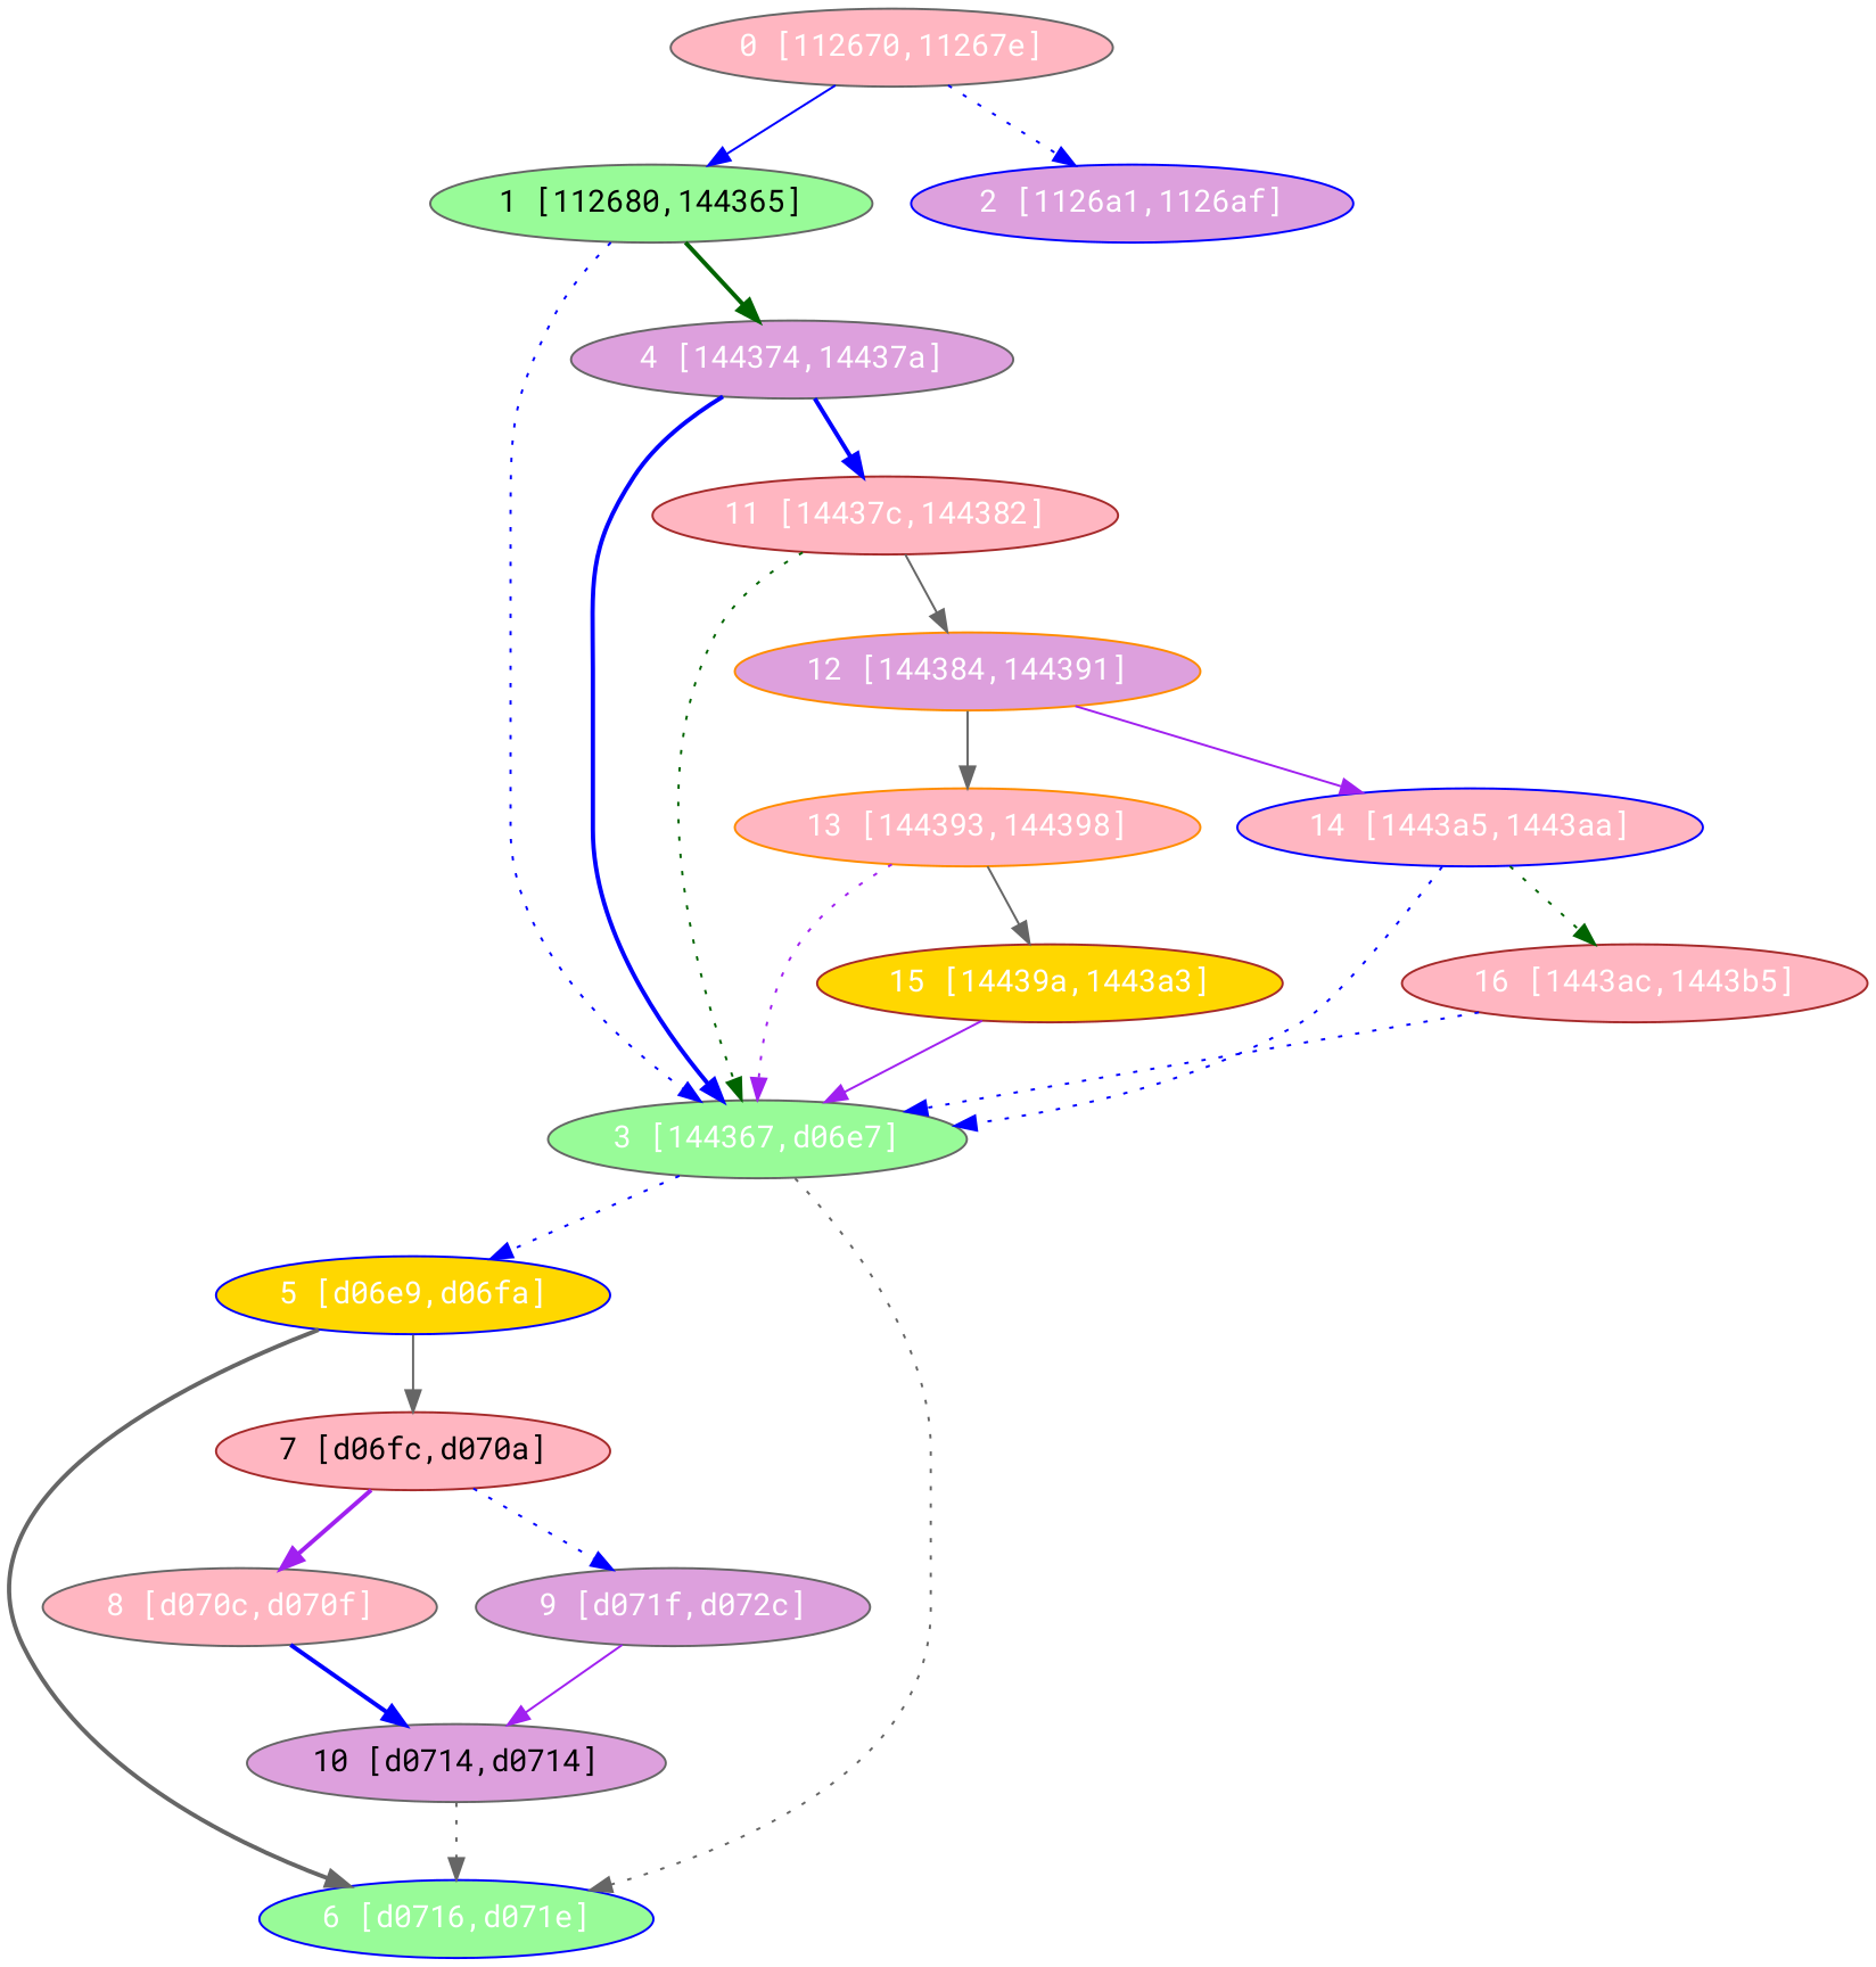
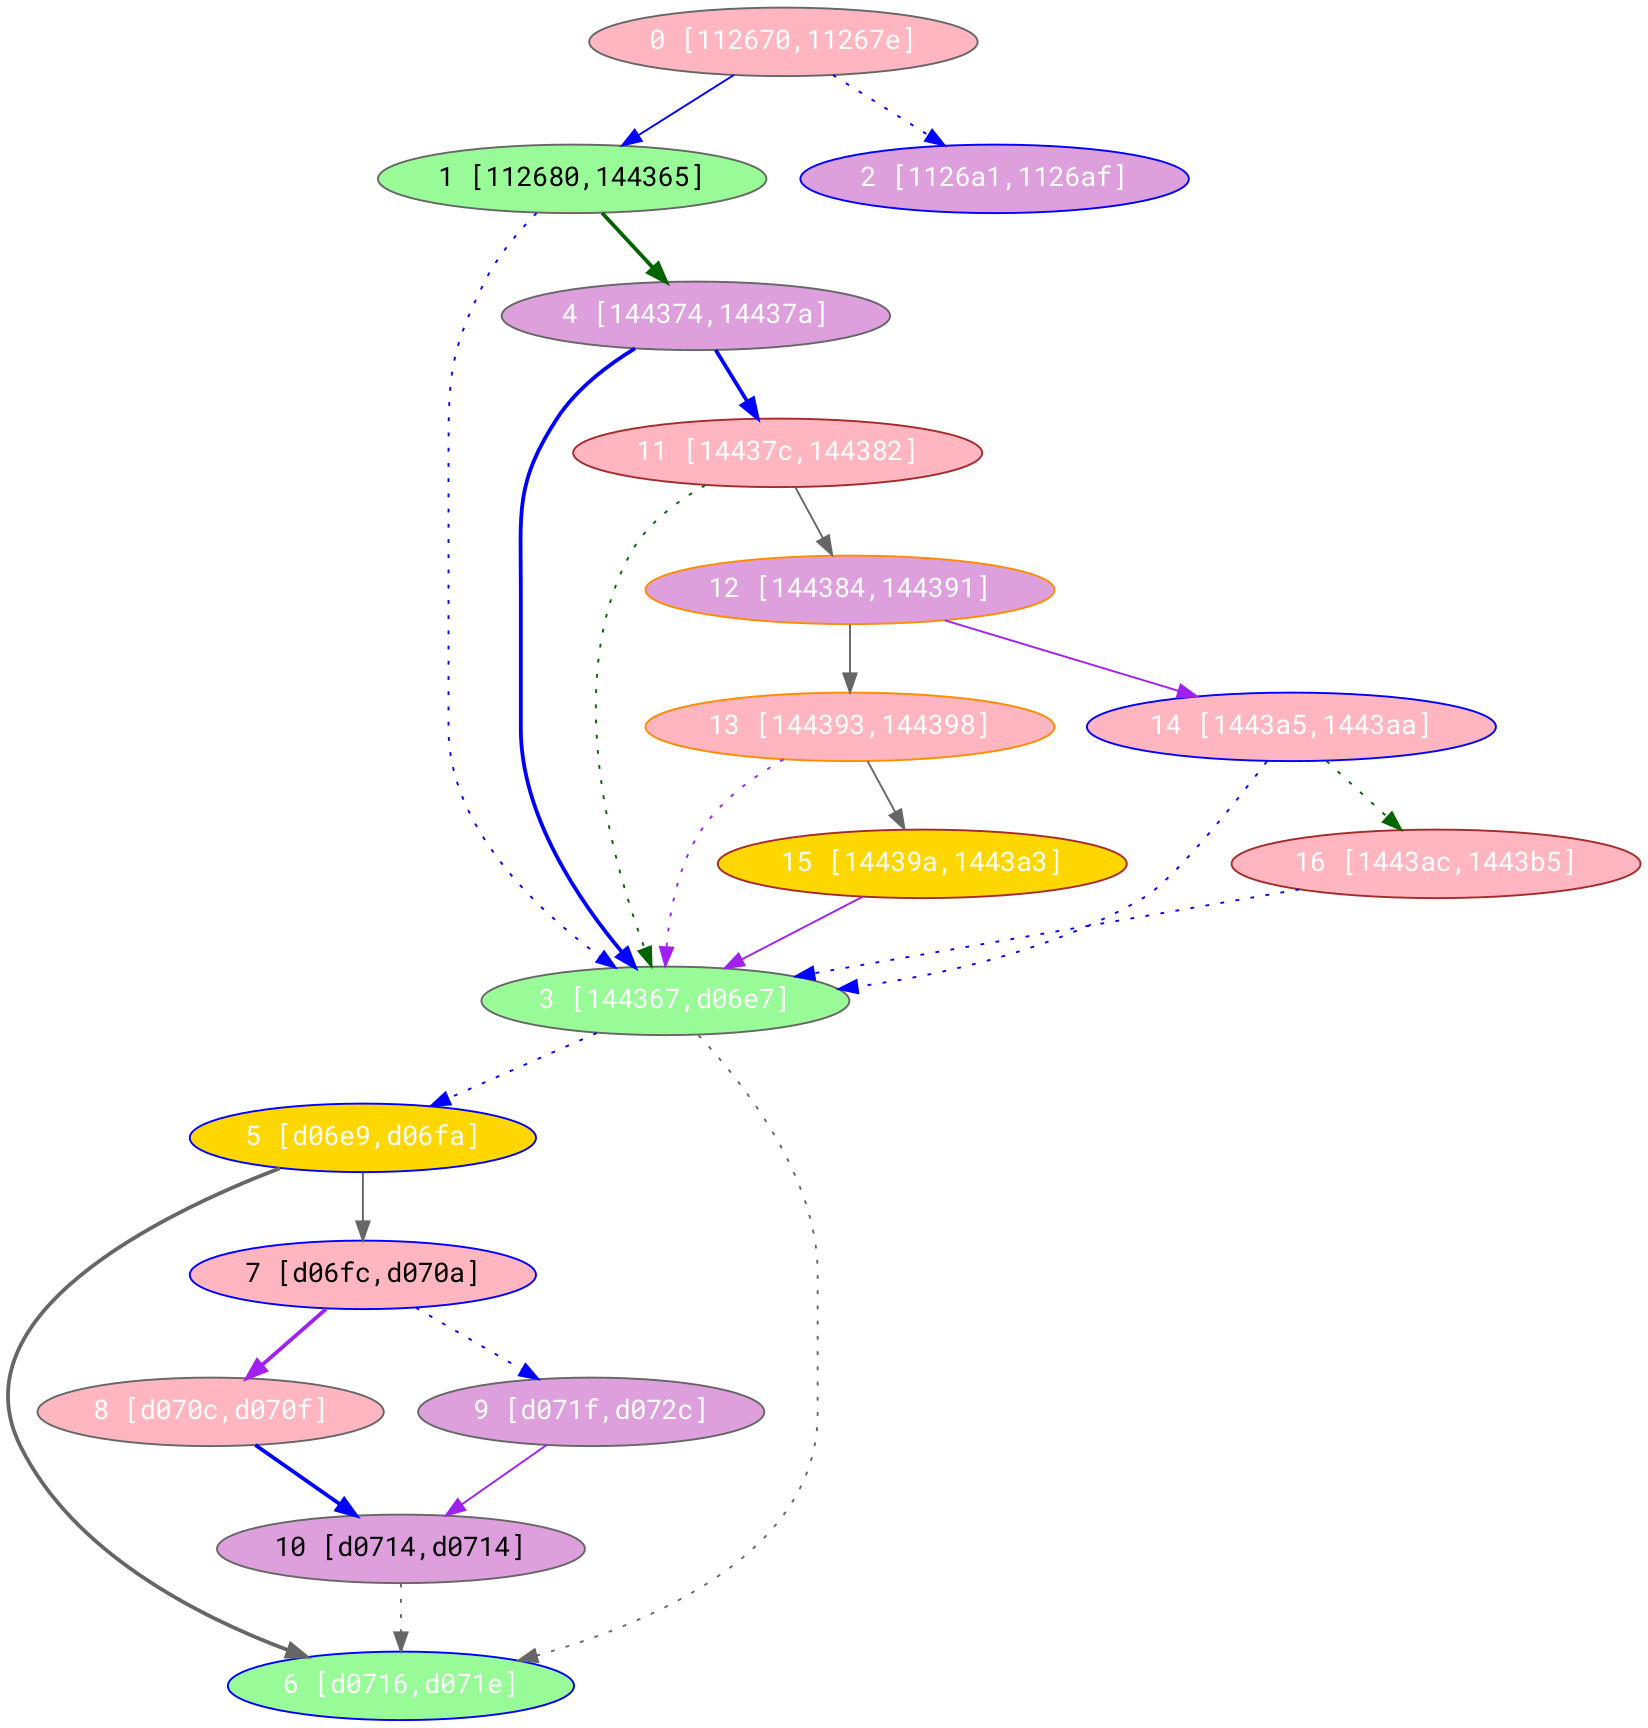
  digraph {
    fontname="Roboto Mono"
    node [fillcolor=lightpink fontcolor="#ffffff" shape=oval style=filled color=gray40 fontname="Roboto Mono"]
    edge [color=blue style=dotted fontname="Roboto Mono"]
    n1 [label="0 [112670,11267e]"]
    n2 [fillcolor=palegreen fontcolor="#000000" label="1 [112680,144365]"]
    n3 [fillcolor=plum label="2 [1126a1,1126af]" color=blue]
    n4 [fillcolor=palegreen label="3 [144367,d06e7]"]
    n5 [fillcolor=plum label="4 [144374,14437a]"]
    n6 [fillcolor=gold label="5 [d06e9,d06fa]" color=blue]
    n7 [fillcolor=palegreen label="6 [d0716,d071e]" color=blue]
    n8 [label="11 [14437c,144382]" color=brown]
-   n9 [fontcolor="#000000" label="7 [d06fc,d070a]" color=brown]
+   n9 [fontcolor="#000000" label="7 [d06fc,d070a]" color=blue]
    n10 [label="8 [d070c,d070f]"]
    n11 [fillcolor=plum label="9 [d071f,d072c]"]
    n12 [fillcolor=plum fontcolor="#000000" label="10 [d0714,d0714]"]
    n13 [fillcolor=plum label="12 [144384,144391]" color=darkorange]
    n14 [label="13 [144393,144398]" color=darkorange]
    n15 [label="14 [1443a5,1443aa]" color=blue]
    n16 [fillcolor=gold label="15 [14439a,1443a3]" color=brown]
    n17 [label="16 [1443ac,1443b5]" color=brown]
    n1 -> n2 [style=solid]
    n1 -> n3
    n2 -> n4
    n2 -> n5 [color=darkgreen style=bold]
    n4 -> n6
    n4 -> n7 [color=gray40]
    n5 -> n4 [style=bold]
    n5 -> n8 [style=bold]
    n6 -> n7 [color=gray40 style=bold]
    n6 -> n9 [color=gray40 style=solid]
    n8 -> n4 [color=darkgreen]
    n8 -> n13 [color=gray40 style=solid]
    n9 -> n10 [color=purple style=bold]
    n9 -> n11
    n10 -> n12 [style=bold]
    n11 -> n12 [color=purple style=solid]
    n12 -> n7 [color=gray40]
    n13 -> n14 [color=gray40 style=solid]
    n13 -> n15 [color=purple style=solid]
    n14 -> n4 [color=purple]
    n14 -> n16 [color=gray40 style=solid]
    n15 -> n4
    n15 -> n17 [color=darkgreen]
    n16 -> n4 [color=purple style=solid]
    n17 -> n4
  }
